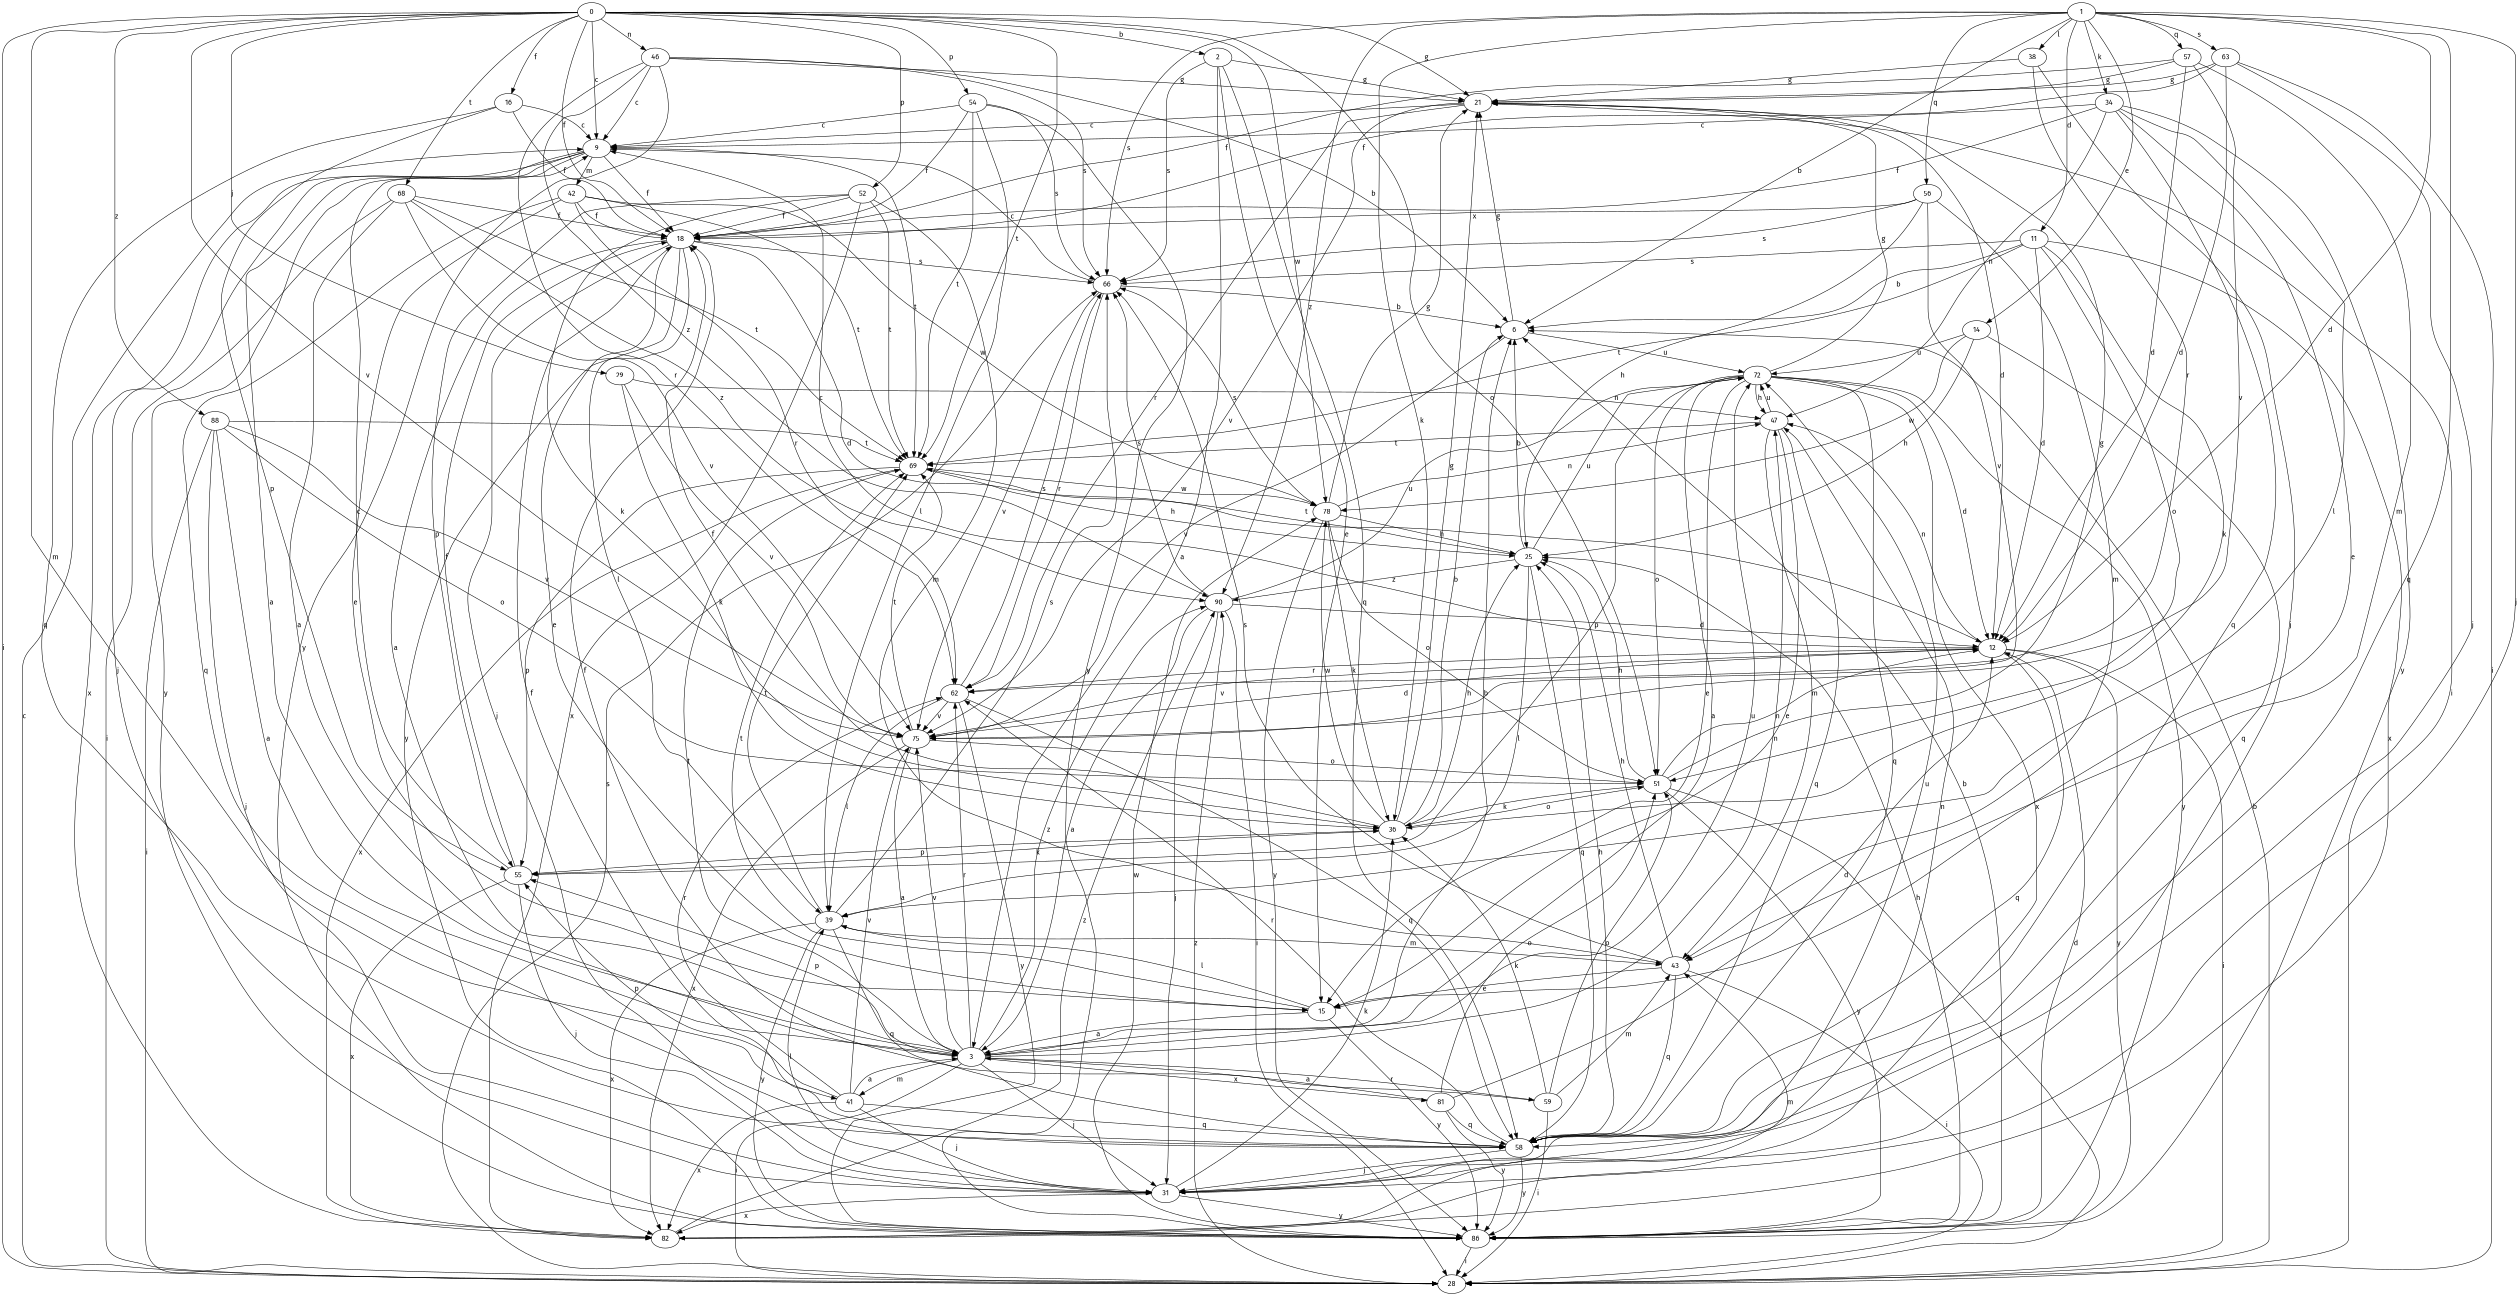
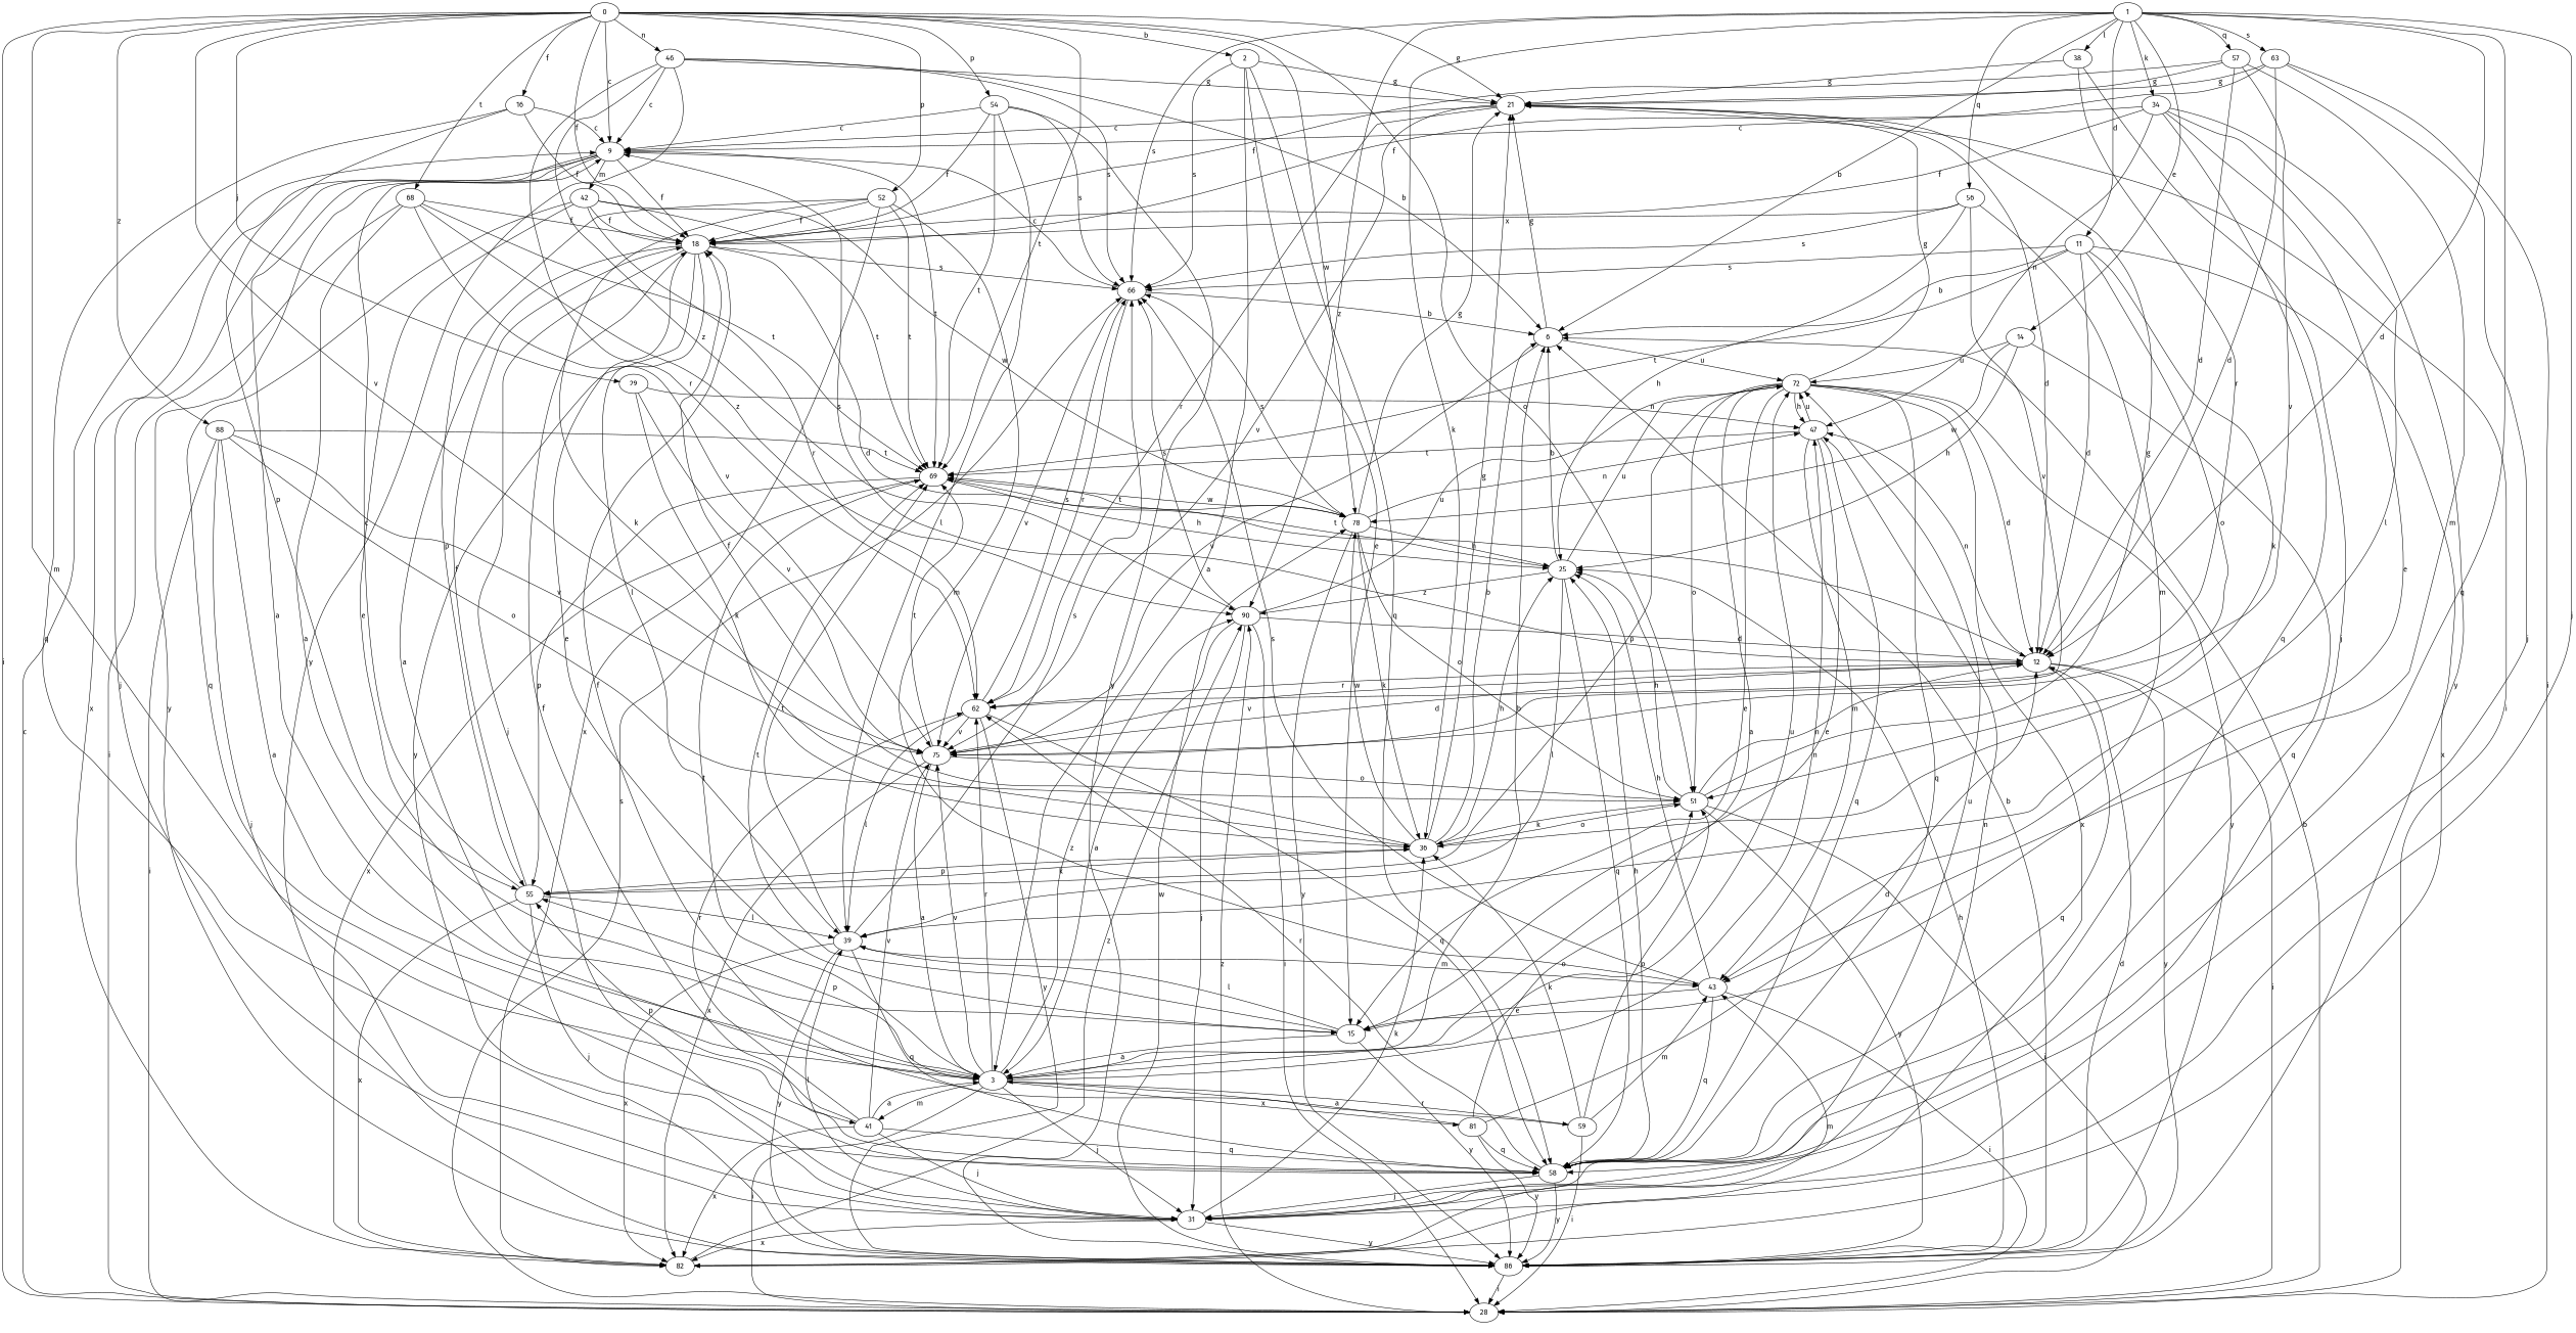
  strict digraph {
    fontname="Fira Sans"
    node [fontname="Fira Sans"]
    edge [fontname="Fira Sans"]
    n1 [label=2]
    0
    9
    16
    18
    21
    28
    29
    41
    46
    51
    52
    54
    68
    69
    75
    78
    88
    58
    66
    3
    15
    31
    42
    82
    86
    55
    12
    39
    62
    6
    90
    36
    47
    25
    43
    1
    11
    14
    34
    38
    56
    57
    63
    72
    59
    81
    n1 -> 21 [label=g]
    n1 -> 58 [label=q]
    n1 -> 66 [label=s]
    n1 -> 3 [label=a]
    n1 -> 15 [label=e]
    0 -> n1 [label=b]
    0 -> 9 [label=c]
    0 -> 16 [label=f]
    0 -> 18 [label=f]
    0 -> 21 [label=g]
    0 -> 28 [label=i]
    0 -> 29 [label=j]
    0 -> 41 [label=m]
    0 -> 46 [label=n]
    0 -> 51 [label=o]
    0 -> 52 [label=p]
    0 -> 54 [label=p]
    0 -> 68 [label=t]
    0 -> 69 [label=t]
    0 -> 75 [label=v]
    0 -> 78 [label=w]
    0 -> 88 [label=z]
    9 -> 18 [label=f]
    9 -> 69 [label=t]
    9 -> 3 [label=a]
    9 -> 31 [label=j]
    9 -> 42 [label=m]
    9 -> 82 [label=x]
    9 -> 86 [label=y]
    16 -> 9 [label=c]
    16 -> 18 [label=f]
    16 -> 58 [label=q]
    16 -> 55 [label=p]
    18 -> 66 [label=s]
    18 -> 3 [label=a]
    18 -> 15 [label=e]
    18 -> 31 [label=j]
    18 -> 86 [label=y]
    18 -> 12 [label=d]
    18 -> 39 [label=l]
    21 -> 9 [label=c]
    21 -> 28 [label=i]
    21 -> 75 [label=v]
    21 -> 12 [label=d]
    21 -> 62 [label=r]
    28 -> 9 [label=c]
    28 -> 66 [label=s]
    28 -> 6 [label=b]
    28 -> 90 [label=z]
    29 -> 75 [label=v]
    29 -> 36 [label=k]
    29 -> 47 [label=n]
    41 -> 75 [label=v]
    41 -> 58 [label=q]
    41 -> 3 [label=a]
    41 -> 31 [label=j]
    41 -> 82 [label=x]
    41 -> 55 [label=p]
    41 -> 62 [label=r]
    46 -> 9 [label=c]
    46 -> 21 [label=g]
    46 -> 66 [label=s]
    46 -> 86 [label=y]
    46 -> 62 [label=r]
    46 -> 6 [label=b]
    46 -> 90 [label=z]
    51 -> 21 [label=g]
    51 -> 28 [label=i]
    51 -> 86 [label=y]
    51 -> 12 [label=n]
    51 -> 36 [label=k]
    51 -> 25 [label=h]
    52 -> 18 [label=f]
    52 -> 69 [label=t]
    52 -> 82 [label=x]
    52 -> 55 [label=p]
    52 -> 36 [label=k]
    52 -> 43 [label=m]
    54 -> 9 [label=c]
    54 -> 18 [label=f]
    54 -> 69 [label=t]
    54 -> 66 [label=s]
    54 -> 86 [label=y]
    54 -> 39 [label=l]
    68 -> 18 [label=f]
    68 -> 28 [label=i]
    68 -> 69 [label=t]
    68 -> 75 [label=v]
    68 -> 3 [label=a]
    68 -> 90 [label=z]
    69 -> 78 [label=w]
    69 -> 82 [label=x]
    69 -> 55 [label=p]
    69 -> 25 [label=h]
    75 -> 51 [label=o]
    75 -> 69 [label=t]
    75 -> 3 [label=a]
    75 -> 82 [label=x]
    75 -> 12 [label=d]
    78 -> 21 [label=g]
    78 -> 51 [label=o]
+   78 -> 69 [label=t]
    78 -> 66 [label=s]
    78 -> 86 [label=y]
    78 -> 36 [label=k]
    78 -> 47 [label=n]
    78 -> 25 [label=h]
    88 -> 28 [label=i]
    88 -> 51 [label=o]
    88 -> 69 [label=t]
    88 -> 75 [label=v]
    88 -> 3 [label=a]
    88 -> 31 [label=j]
    58 -> 18 [label=f]
    58 -> 31 [label=j]
    58 -> 86 [label=y]
    58 -> 62 [label=r]
    58 -> 25 [label=h]
    66 -> 9 [label=c]
    66 -> 75 [label=v]
    66 -> 62 [label=r]
    66 -> 6 [label=b]
    3 -> 28 [label=i]
    3 -> 41 [label=m]
    3 -> 69 [label=t]
    3 -> 75 [label=v]
    3 -> 31 [label=j]
    3 -> 55 [label=p]
    3 -> 62 [label=r]
    3 -> 6 [label=b]
    3 -> 90 [label=z]
    3 -> 47 [label=n]
    3 -> 72 [label=u]
    3 -> 59 [label=r]
    3 -> 81 [label=x]
    15 -> 69 [label=t]
    15 -> 3 [label=a]
    15 -> 86 [label=y]
    15 -> 39 [label=l]
    31 -> 82 [label=x]
    31 -> 86 [label=y]
    31 -> 39 [label=l]
    31 -> 36 [label=k]
    31 -> 47 [label=n]
    31 -> 72 [label=u]
    42 -> 18 [label=f]
    42 -> 69 [label=t]
    42 -> 78 [label=w]
    42 -> 58 [label=q]
    42 -> 15 [label=e]
    42 -> 62 [label=r]
    82 -> 90 [label=z]
    82 -> 43 [label=m]
    86 -> 28 [label=i]
    86 -> 78 [label=w]
    86 -> 12 [label=d]
    86 -> 6 [label=b]
    86 -> 25 [label=h]
    55 -> 9 [label=c]
    55 -> 18 [label=f]
    55 -> 31 [label=j]
    55 -> 82 [label=x]
+   55 -> 39 [label=l]
    55 -> 36 [label=k]
-   12 -> 9 [label=c]
+   12 -> 9 [label=s]
    12 -> 28 [label=i]
    12 -> 75 [label=v]
    12 -> 58 [label=q]
    12 -> 86 [label=y]
    12 -> 62 [label=r]
    12 -> 47 [label=n]
    39 -> 69 [label=t]
    39 -> 58 [label=q]
    39 -> 66 [label=s]
    39 -> 82 [label=x]
    39 -> 86 [label=y]
    39 -> 43 [label=m]
    62 -> 75 [label=v]
    62 -> 58 [label=q]
    62 -> 66 [label=s]
    62 -> 86 [label=y]
    62 -> 39 [label=l]
    6 -> 21 [label=g]
    6 -> 75 [label=v]
    6 -> 72 [label=u]
    90 -> 28 [label=i]
    90 -> 66 [label=s]
    90 -> 3 [label=a]
    90 -> 31 [label=j]
    90 -> 12 [label=d]
    90 -> 72 [label=u]
    36 -> 18 [label=f]
    36 -> 21 [label=g]
    36 -> 51 [label=o]
    36 -> 78 [label=w]
    36 -> 55 [label=p]
    36 -> 6 [label=b]
    36 -> 25 [label=h]
    47 -> 69 [label=t]
    47 -> 58 [label=q]
    47 -> 15 [label=e]
    47 -> 43 [label=m]
    47 -> 72 [label=u]
    25 -> 69 [label=t]
    25 -> 58 [label=q]
    25 -> 39 [label=l]
    25 -> 6 [label=b]
    25 -> 90 [label=z]
    25 -> 72 [label=u]
    43 -> 28 [label=i]
    43 -> 58 [label=q]
    43 -> 66 [label=s]
    43 -> 15 [label=e]
    43 -> 25 [label=h]
    1 -> 58 [label=q]
    1 -> 66 [label=s]
    1 -> 31 [label=j]
    1 -> 12 [label=d]
    1 -> 6 [label=b]
    1 -> 90 [label=z]
    1 -> 36 [label=k]
    1 -> 11 [label=d]
    1 -> 14 [label=e]
    1 -> 34 [label=k]
    1 -> 38 [label=l]
    1 -> 56 [label=q]
    1 -> 57 [label=q]
    1 -> 63 [label=s]
    11 -> 51 [label=o]
    11 -> 69 [label=t]
    11 -> 66 [label=s]
    11 -> 82 [label=x]
    11 -> 12 [label=d]
    11 -> 6 [label=b]
    11 -> 36 [label=k]
    14 -> 78 [label=w]
    14 -> 58 [label=q]
    14 -> 25 [label=h]
    14 -> 72 [label=u]
    34 -> 9 [label=c]
    34 -> 18 [label=f]
    34 -> 58 [label=q]
    34 -> 15 [label=e]
    34 -> 86 [label=y]
    34 -> 39 [label=l]
    34 -> 47 [label=n]
    38 -> 21 [label=g]
    38 -> 31 [label=j]
    38 -> 62 [label=r]
    56 -> 18 [label=x]
    56 -> 75 [label=v]
    56 -> 66 [label=s]
    56 -> 25 [label=h]
    56 -> 43 [label=m]
    57 -> 18 [label=f]
    57 -> 21 [label=g]
    57 -> 75 [label=v]
    57 -> 12 [label=d]
    57 -> 43 [label=m]
    63 -> 18 [label=f]
    63 -> 21 [label=g]
    63 -> 28 [label=i]
    63 -> 31 [label=j]
    63 -> 12 [label=d]
    72 -> 21 [label=g]
    72 -> 51 [label=o]
    72 -> 58 [label=q]
    72 -> 3 [label=a]
    72 -> 15 [label=e]
    72 -> 82 [label=x]
    72 -> 86 [label=y]
    72 -> 55 [label=p]
    72 -> 12 [label=d]
    72 -> 47 [label=h]
    59 -> 18 [label=f]
    59 -> 28 [label=i]
    59 -> 51 [label=o]
    59 -> 36 [label=k]
    59 -> 43 [label=m]
    81 -> 51 [label=o]
    81 -> 58 [label=q]
    81 -> 3 [label=a]
    81 -> 86 [label=y]
    81 -> 12 [label=d]
  }
